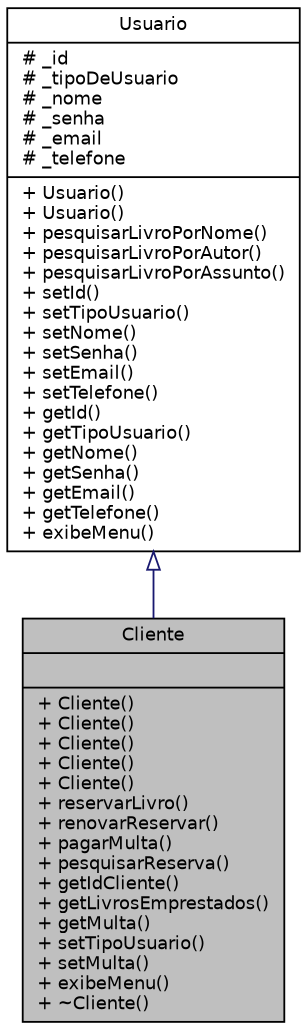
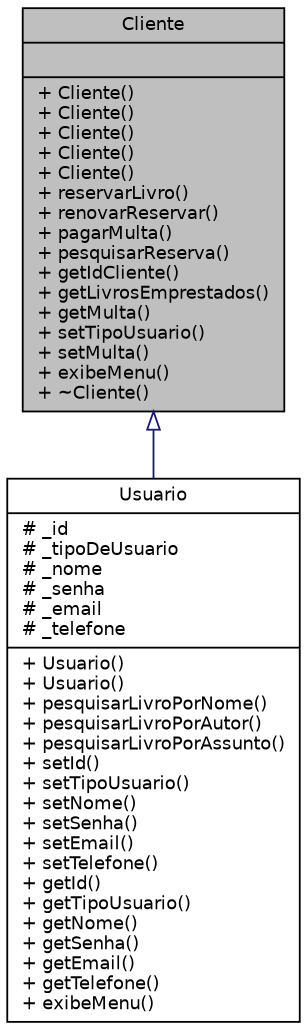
  digraph {
    node [color=black fontname=Helvetica fontsize=10 shape=record style=filled]
    n1 [fillcolor=grey75 fontcolor=black height=0.2 label="{Cliente\n||+ Cliente()\l+ Cliente()\l+ Cliente()\l+ Cliente()\l+ Cliente()\l+ reservarLivro()\l+ renovarReservar()\l+ pagarMulta()\l+ pesquisarReserva()\l+ getIdCliente()\l+ getLivrosEmprestados()\l+ getMulta()\l+ setTipoUsuario()\l+ setMulta()\l+ exibeMenu()\l+ ~Cliente()\l}" width=0.4]
    n2 [fillcolor=white height=0.2 label="{Usuario\n|# _id\l# _tipoDeUsuario\l# _nome\l# _senha\l# _email\l# _telefone\l|+ Usuario()\l+ Usuario()\l+ pesquisarLivroPorNome()\l+ pesquisarLivroPorAutor()\l+ pesquisarLivroPorAssunto()\l+ setId()\l+ setTipoUsuario()\l+ setNome()\l+ setSenha()\l+ setEmail()\l+ setTelefone()\l+ getId()\l+ getTipoUsuario()\l+ getNome()\l+ getSenha()\l+ getEmail()\l+ getTelefone()\l+ exibeMenu()\l}" width=0.4]
-   n2 -> n1 [arrowtail=onormal color=midnightblue dir=back fontname=Helvetica fontsize=10 labelfontname=Helvetica labelfontsize=10 style=solid]
+   n1 -> n2 [arrowtail=onormal color=midnightblue dir=back fontname=Helvetica fontsize=10 labelfontname=Helvetica labelfontsize=10 style=solid]
  }
